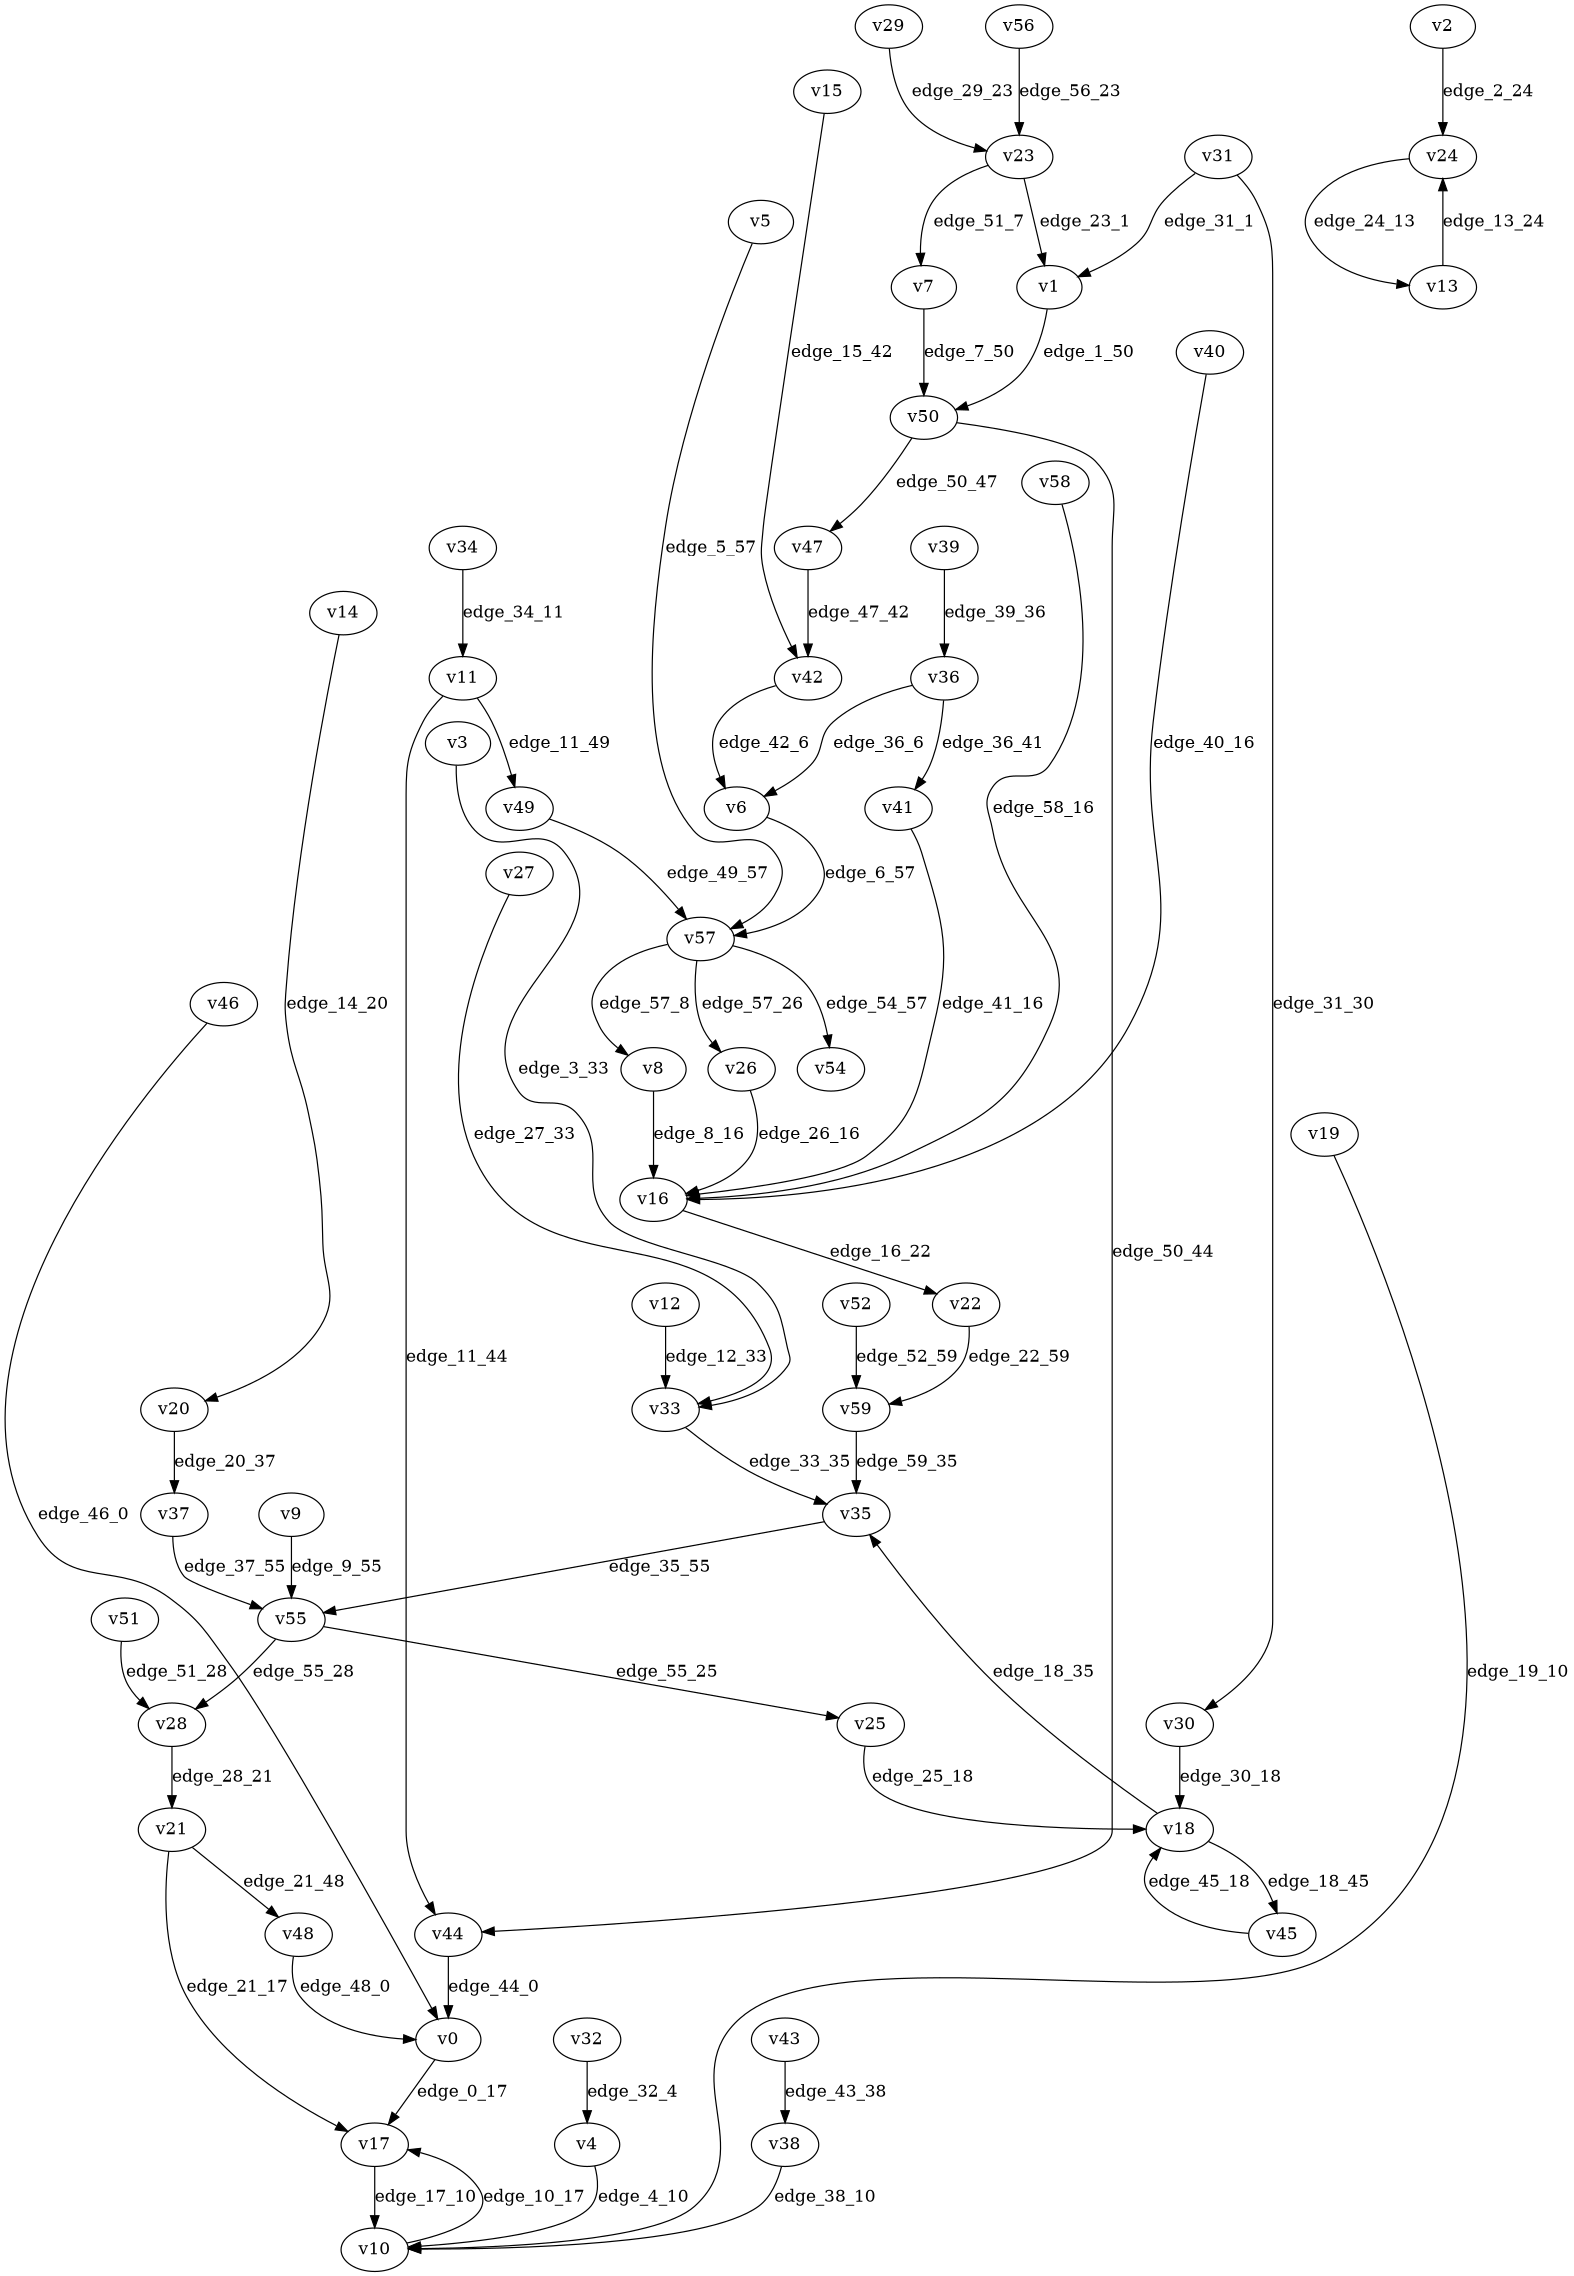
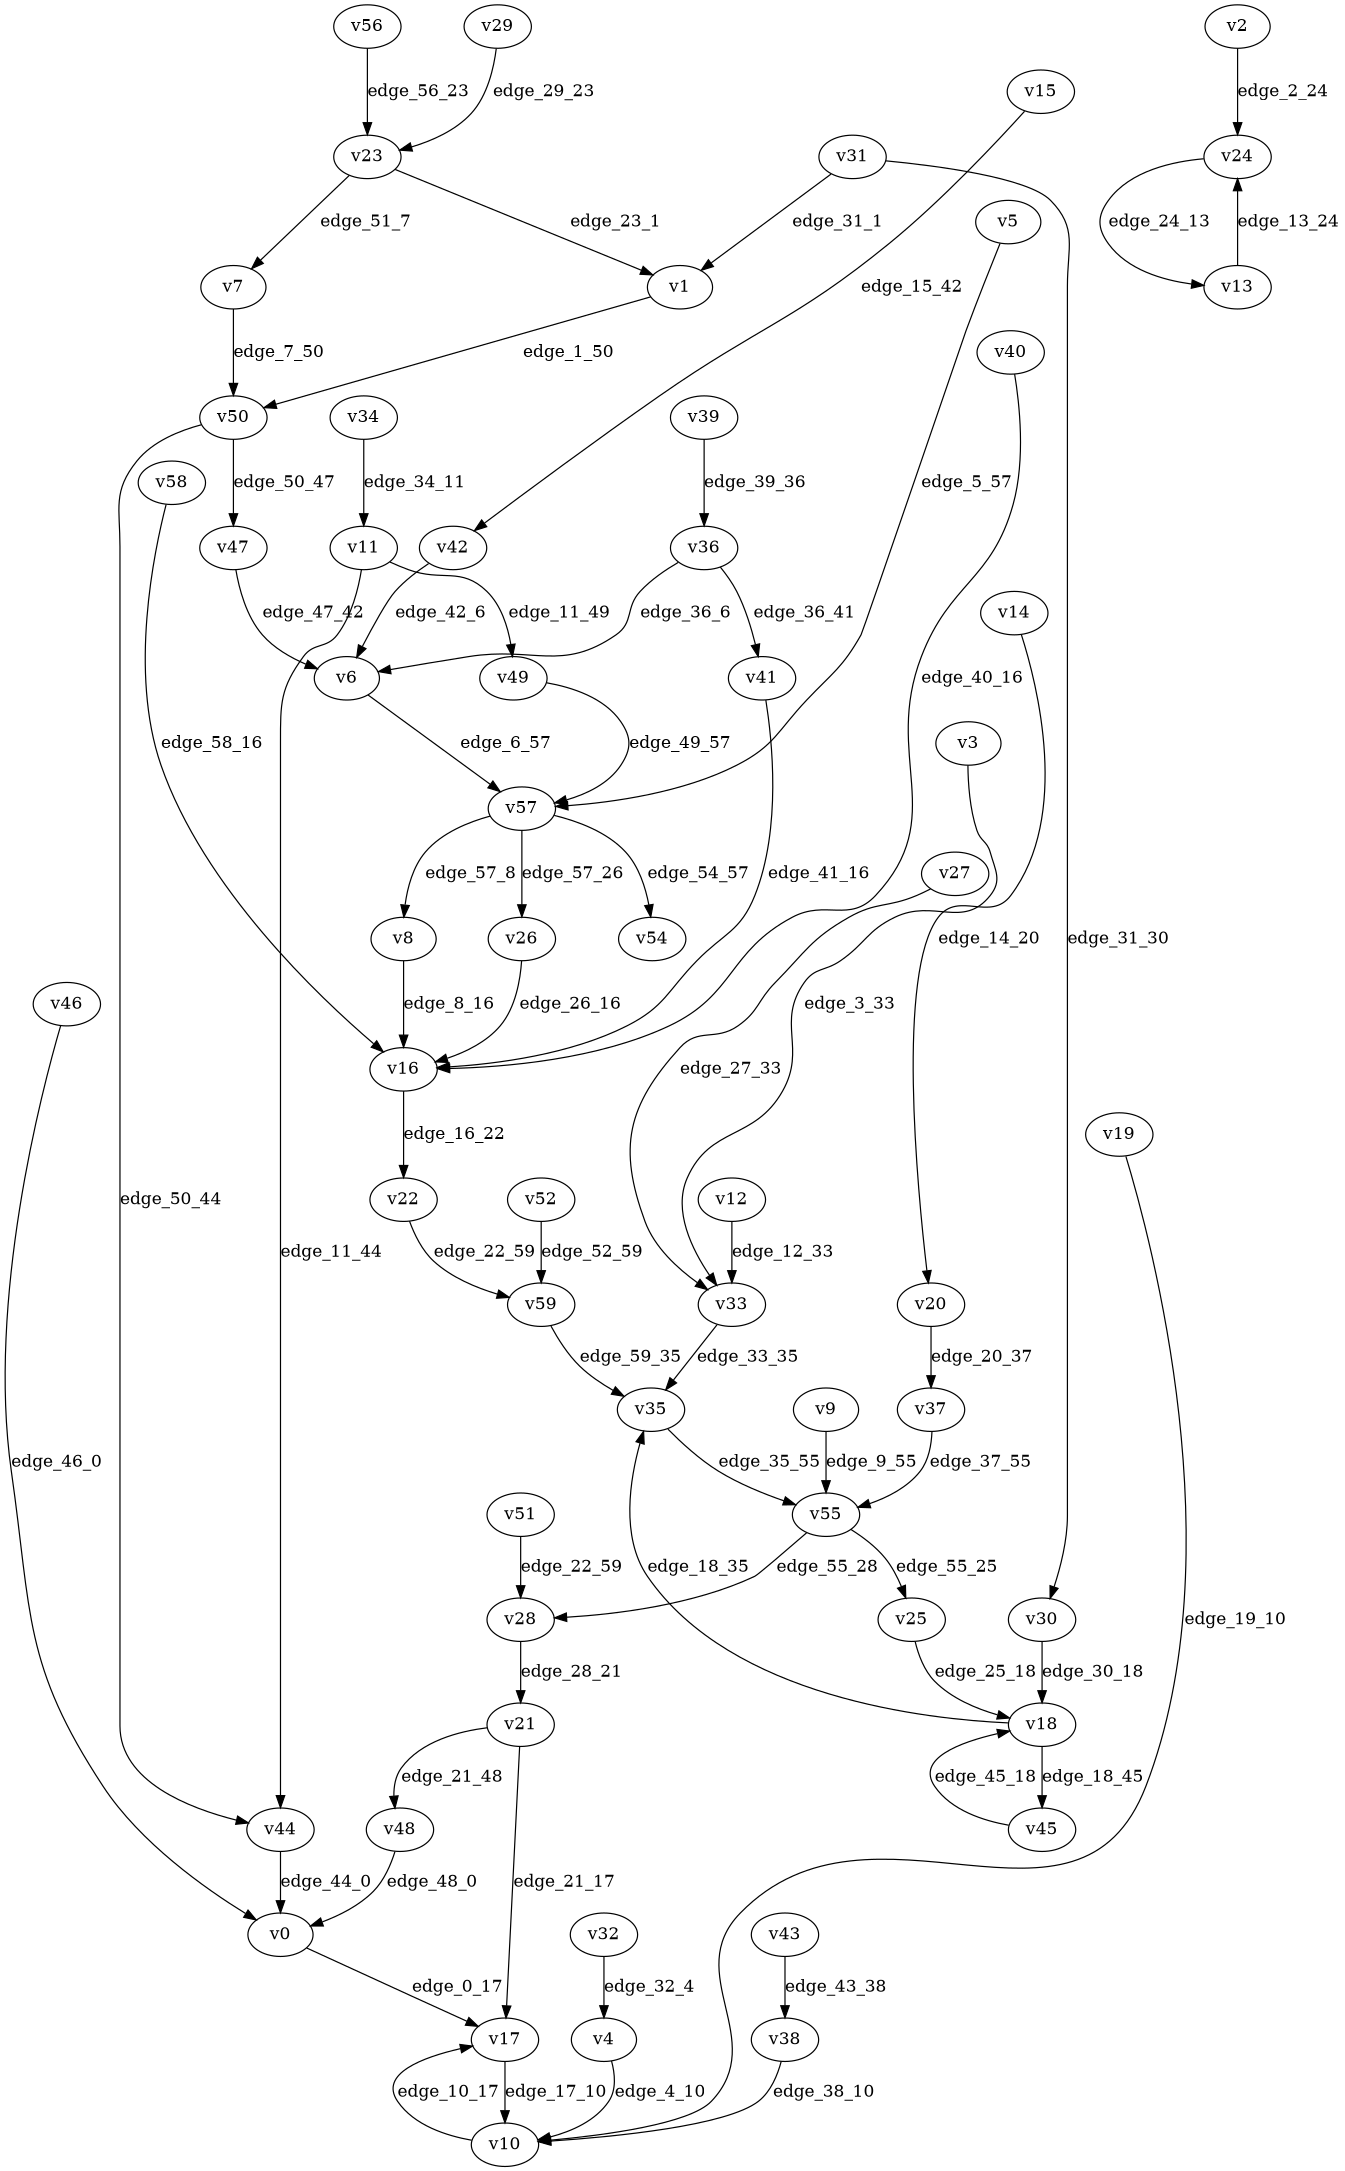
  digraph {
    node [player=-1]
    v17 [player=1]
    v0
    v10
    v1 [player=0]
    v50
    v44 [player=1]
    v47 [player=1]
    v2 [player=0]
    v24
    v13 [player=1]
    v3 [player=0]
    v33
    v35 [player=1]
    v4 [player=1]
    v5 [player=0]
    v57
    v8 [player=0]
    v26 [player=0]
    v54 [player=0]
    v6 [player=1]
    v7 [player=1]
    v16
    v22 [player=1]
    v9 [player=0]
    v55
    v25 [player=1]
    v28 [player=0]
    v11
    v49 [player=0]
    v12 [player=1]
    v14 [player=0]
    v20
    v37 [player=0]
    v15 [player=1]
    v42
    v59
    v18
    v45 [player=1]
    v19 [player=0]
    v21
    v48 [player=0]
    v23
    v27 [player=1]
    v29 [player=1]
    v30 [player=1]
    v31
    v32
    v34 [player=1]
    v36
    v41 [player=0]
    v38 [player=0]
    v39 [player=0]
    v40 [player=0]
    v43
    v46 [player=1]
    v51
    v52 [player=0]
    v56 [player=0]
    v58 [player=1]
    v17 -> v10 [discount=0.333042 label=edge_17_10 weight=6.367691]
    v0 -> v17 [label=edge_0_17 probability=1.000000]
    v10 -> v17 [label=edge_10_17 probability=1.000000]
    v1 -> v50 [discount=0.271152 label=edge_1_50 weight=-5.712492]
    v50 -> v44 [label=edge_50_44 probability=0.333167]
    v50 -> v47 [label=edge_50_47 probability=0.666833]
    v44 -> v0 [discount=0.476437 label=edge_44_0 weight=8.360150]
-   v47 -> v42 [discount=0.218588 label=edge_47_42 weight=6.801720]
+   v47 -> v6 [discount=0.218588 label=edge_47_42 weight=6.801720]
    v2 -> v24 [discount=0.379626 label=edge_2_24 weight=4.500541]
    v24 -> v13 [label=edge_24_13 probability=1.000000]
    v13 -> v24 [discount=0.502367 label=edge_13_24 weight=9.409198]
    v3 -> v33 [discount=0.294983 label=edge_3_33 weight=-4.474005]
    v33 -> v35 [label=edge_33_35 probability=1.000000]
    v35 -> v55 [discount=0.462832 label=edge_35_55 weight=-2.205263]
    v4 -> v10 [discount=0.360817 label=edge_4_10 weight=-4.453515]
    v5 -> v57 [discount=0.303840 label=edge_5_57 weight=-9.646016]
    v57 -> v8 [label=edge_57_8 probability=0.415374]
    v57 -> v26 [label=edge_57_26 probability=0.584626]
    v57 -> v54 [discount=0.130636 label=edge_54_57 weight=1.950402]
    v8 -> v16 [discount=0.591183 label=edge_8_16 weight=8.717326]
    v26 -> v16 [discount=0.894281 label=edge_26_16 weight=-9.708754]
    v6 -> v57 [discount=0.627700 label=edge_6_57 weight=-9.567050]
    v7 -> v50 [discount=0.156904 label=edge_7_50 weight=6.660738]
    v16 -> v22 [label=edge_16_22 probability=1.000000]
    v22 -> v59 [discount=0.812082 label=edge_22_59 weight=1.781464]
    v9 -> v55 [discount=0.255607 label=edge_9_55 weight=5.721147]
    v55 -> v25 [label=edge_55_25 probability=0.650844]
    v55 -> v28 [label=edge_55_28 probability=0.349156]
    v25 -> v18 [discount=0.104590 label=edge_25_18 weight=2.321947]
    v28 -> v21 [discount=0.724870 label=edge_28_21 weight=2.979891]
    v11 -> v44 [label=edge_11_44 probability=0.454859]
    v11 -> v49 [label=edge_11_49 probability=0.545141]
    v49 -> v57 [discount=0.295891 label=edge_49_57 weight=-8.783828]
    v12 -> v33 [discount=0.460103 label=edge_12_33 weight=3.934828]
    v14 -> v20 [discount=0.510000 label=edge_14_20 weight=-4.170822]
    v20 -> v37 [label=edge_20_37 probability=1.000000]
    v37 -> v55 [discount=0.757641 label=edge_37_55 weight=-8.987373]
    v15 -> v42 [discount=0.320812 label=edge_15_42 weight=-1.253747]
    v42 -> v6 [label=edge_42_6 probability=0.306327]
    v59 -> v35 [label=edge_59_35 probability=1.000000]
    v18 -> v35 [label=edge_18_35 probability=0.334183]
    v18 -> v45 [label=edge_18_45 probability=0.665817]
    v45 -> v18 [discount=0.657057 label=edge_45_18 weight=-9.228992]
    v19 -> v10 [discount=0.314486 label=edge_19_10 weight=0.171622]
    v21 -> v17 [label=edge_21_17 probability=0.400213]
    v21 -> v48 [label=edge_21_48 probability=0.599787]
    v48 -> v0 [discount=0.636592 label=edge_48_0 weight=3.108010]
    v23 -> v1 [label=edge_23_1 probability=1.000000]
    v23 -> v7 [label=edge_51_7 probability=0.404786]
    v27 -> v33 [discount=0.416182 label=edge_27_33 weight=-9.771248]
    v29 -> v23 [discount=0.409005 label=edge_29_23 weight=2.903361]
    v30 -> v18 [discount=0.523137 label=edge_30_18 weight=4.604941]
    v31 -> v1 [label=edge_31_1 probability=0.411015]
    v31 -> v30 [label=edge_31_30 probability=0.588985]
    v32 -> v4 [label=edge_32_4 probability=1.000000]
    v34 -> v11 [discount=0.204545 label=edge_34_11 weight=5.086227]
    v36 -> v6 [label=edge_36_6 probability=0.441831]
    v36 -> v41 [label=edge_36_41 probability=0.558169]
    v41 -> v16 [discount=0.562251 label=edge_41_16 weight=-1.441547]
    v38 -> v10 [discount=0.387595 label=edge_38_10 weight=3.581954]
    v39 -> v36 [discount=0.364474 label=edge_39_36 weight=4.958689]
    v40 -> v16 [discount=0.293611 label=edge_40_16 weight=-4.541206]
    v43 -> v38 [label=edge_43_38 probability=1.000000]
    v46 -> v0 [discount=0.355930 label=edge_46_0 weight=-0.613568]
-   v51 -> v28 [label=edge_51_28 probability=0.595214]
+   v51 -> v28 [label=edge_22_59 probability=0.595214]
    v52 -> v59 [discount=0.558800 label=edge_52_59 weight=9.941449]
    v56 -> v23 [discount=0.632793 label=edge_56_23 weight=3.905622]
    v58 -> v16 [discount=0.255272 label=edge_58_16 weight=-1.446931]
  }
